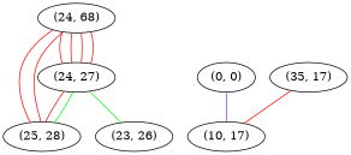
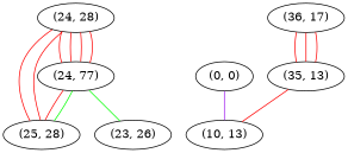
  graph {
    edge [color=red weight=1]
-   "(24, 28)" [label="(24, 68)"]
-   "(24, 27)"
+   "(24, 28)"
+   "(24, 27)" [label="(24, 77)"]
    "(25, 28)"
    "(0, 0)"
-   "(10, 13)" [label="(10, 17)"]
+   "(10, 13)"
    "(23, 26)"
-   "(35, 17)"
+   "(36, 17)"
+   "(35, 17)" [label="(35, 13)"]
    "(24, 28)" -- "(24, 27)"
    "(24, 28)" -- "(24, 27)"
    "(24, 28)" -- "(24, 27)"
    "(24, 28)" -- "(24, 27)"
    "(24, 28)" -- "(25, 28)"
    "(24, 28)" -- "(25, 28)"
    "(24, 27)" -- "(25, 28)"
    "(24, 27)" -- "(25, 28)" [color=green weight=2]
    "(24, 27)" -- "(23, 26)" [color=green]
    "(0, 0)" -- "(10, 13)" [color=purple weight=4]
+   "(36, 17)" -- "(35, 17)"
+   "(36, 17)" -- "(35, 17)"
+   "(36, 17)" -- "(35, 17)"
    "(35, 17)" -- "(10, 13)"
  }
